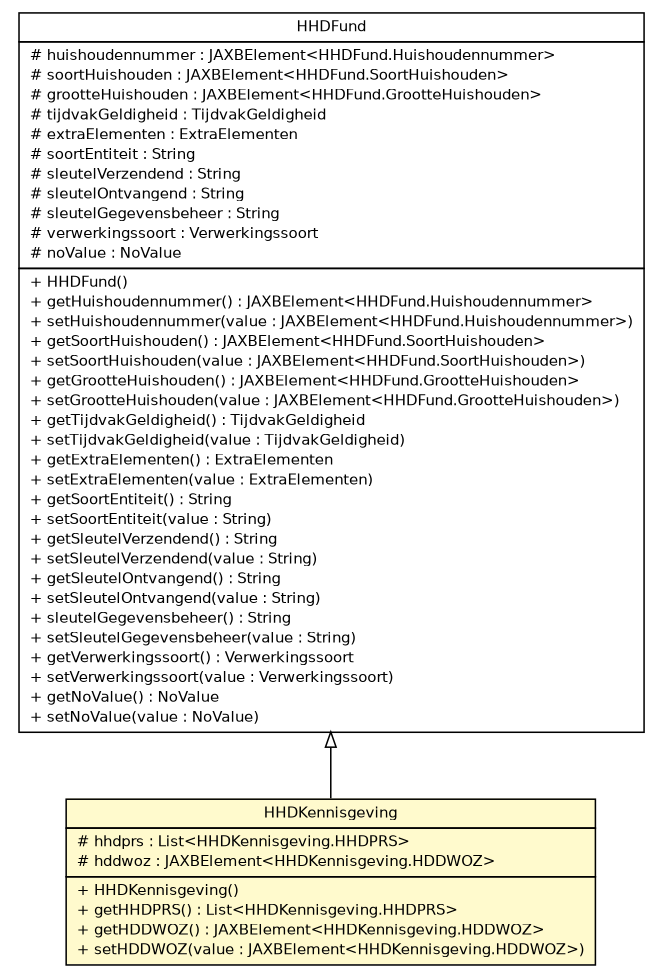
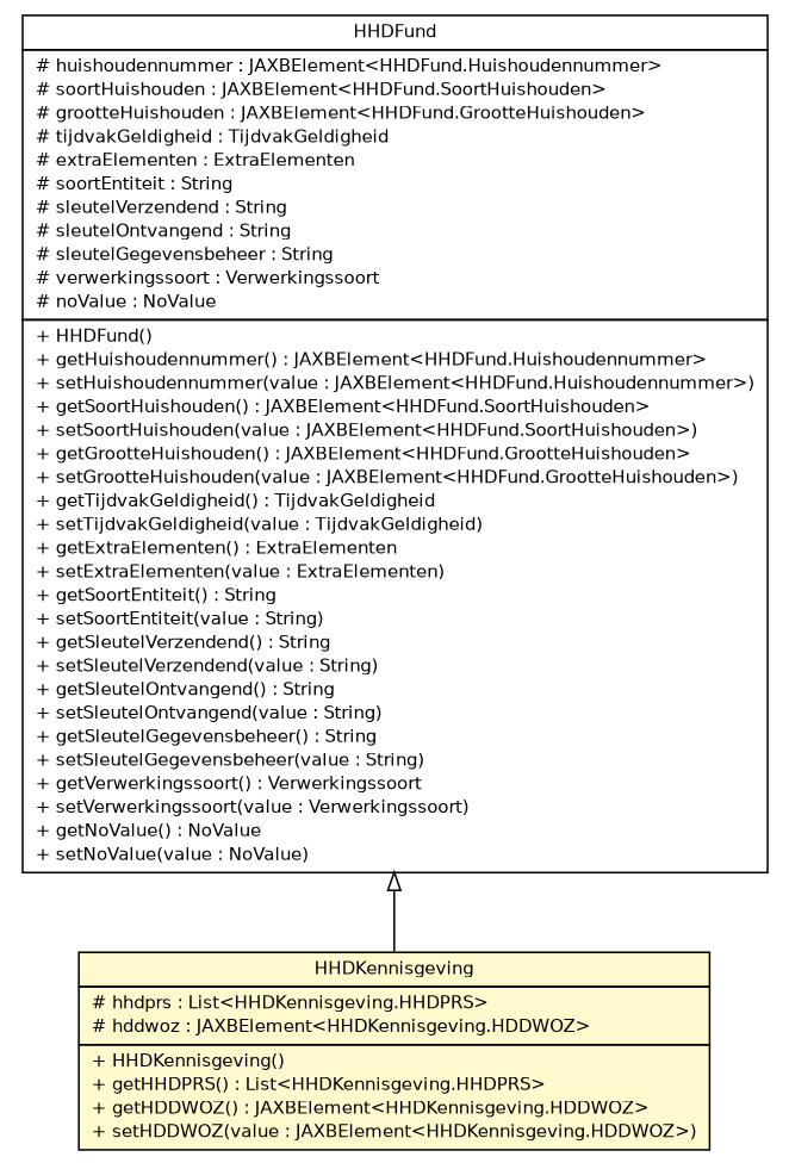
  digraph {
    nodesep=0.25
    ranksep=0.5
    fontname="DejaVu Sans"
    node [fontcolor=black fontname="DejaVu Sans" fontsize=10.0 shape=plaintext]
-   n1 [label=<<table title="nl.egem.stuf.sector.bg._0204.HHDFund" border="0" cellborder="1" cellspacing="0" cellpadding="2" port="p" href="./HHDFund.html"> 		<tr><td><table border="0" cellspacing="0" cellpadding="1"> <tr><td align="center" balign="center"> HHDFund </td></tr> 		</table></td></tr> 		<tr><td><table border="0" cellspacing="0" cellpadding="1"> <tr><td align="left" balign="left"> # huishoudennummer : JAXBElement&lt;HHDFund.Huishoudennummer&gt; </td></tr> <tr><td align="left" balign="left"> # soortHuishouden : JAXBElement&lt;HHDFund.SoortHuishouden&gt; </td></tr> <tr><td align="left" balign="left"> # grootteHuishouden : JAXBElement&lt;HHDFund.GrootteHuishouden&gt; </td></tr> <tr><td align="left" balign="left"> # tijdvakGeldigheid : TijdvakGeldigheid </td></tr> <tr><td align="left" balign="left"> # extraElementen : ExtraElementen </td></tr> <tr><td align="left" balign="left"> # soortEntiteit : String </td></tr> <tr><td align="left" balign="left"> # sleutelVerzendend : String </td></tr> <tr><td align="left" balign="left"> # sleutelOntvangend : String </td></tr> <tr><td align="left" balign="left"> # sleutelGegevensbeheer : String </td></tr> <tr><td align="left" balign="left"> # verwerkingssoort : Verwerkingssoort </td></tr> <tr><td align="left" balign="left"> # noValue : NoValue </td></tr> 		</table></td></tr> 		<tr><td><table border="0" cellspacing="0" cellpadding="1"> <tr><td align="left" balign="left"> + HHDFund() </td></tr> <tr><td align="left" balign="left"> + getHuishoudennummer() : JAXBElement&lt;HHDFund.Huishoudennummer&gt; </td></tr> <tr><td align="left" balign="left"> + setHuishoudennummer(value : JAXBElement&lt;HHDFund.Huishoudennummer&gt;) </td></tr> <tr><td align="left" balign="left"> + getSoortHuishouden() : JAXBElement&lt;HHDFund.SoortHuishouden&gt; </td></tr> <tr><td align="left" balign="left"> + setSoortHuishouden(value : JAXBElement&lt;HHDFund.SoortHuishouden&gt;) </td></tr> <tr><td align="left" balign="left"> + getGrootteHuishouden() : JAXBElement&lt;HHDFund.GrootteHuishouden&gt; </td></tr> <tr><td align="left" balign="left"> + setGrootteHuishouden(value : JAXBElement&lt;HHDFund.GrootteHuishouden&gt;) </td></tr> <tr><td align="left" balign="left"> + getTijdvakGeldigheid() : TijdvakGeldigheid </td></tr> <tr><td align="left" balign="left"> + setTijdvakGeldigheid(value : TijdvakGeldigheid) </td></tr> <tr><td align="left" balign="left"> + getExtraElementen() : ExtraElementen </td></tr> <tr><td align="left" balign="left"> + setExtraElementen(value : ExtraElementen) </td></tr> <tr><td align="left" balign="left"> + getSoortEntiteit() : String </td></tr> <tr><td align="left" balign="left"> + setSoortEntiteit(value : String) </td></tr> <tr><td align="left" balign="left"> + getSleutelVerzendend() : String </td></tr> <tr><td align="left" balign="left"> + setSleutelVerzendend(value : String) </td></tr> <tr><td align="left" balign="left"> + getSleutelOntvangend() : String </td></tr> <tr><td align="left" balign="left"> + setSleutelOntvangend(value : String) </td></tr> <tr><td align="left" balign="left"> + sleutelGegevensbeheer() : String </td></tr> <tr><td align="left" balign="left"> + setSleutelGegevensbeheer(value : String) </td></tr> <tr><td align="left" balign="left"> + getVerwerkingssoort() : Verwerkingssoort </td></tr> <tr><td align="left" balign="left"> + setVerwerkingssoort(value : Verwerkingssoort) </td></tr> <tr><td align="left" balign="left"> + getNoValue() : NoValue </td></tr> <tr><td align="left" balign="left"> + setNoValue(value : NoValue) </td></tr> 		</table></td></tr> 		</table>>]
+   n1 [label=<<table title="nl.egem.stuf.sector.bg._0204.HHDFund" border="0" cellborder="1" cellspacing="0" cellpadding="2" port="p" href="./HHDFund.html"> 		<tr><td><table border="0" cellspacing="0" cellpadding="1"> <tr><td align="center" balign="center"> HHDFund </td></tr> 		</table></td></tr> 		<tr><td><table border="0" cellspacing="0" cellpadding="1"> <tr><td align="left" balign="left"> # huishoudennummer : JAXBElement&lt;HHDFund.Huishoudennummer&gt; </td></tr> <tr><td align="left" balign="left"> # soortHuishouden : JAXBElement&lt;HHDFund.SoortHuishouden&gt; </td></tr> <tr><td align="left" balign="left"> # grootteHuishouden : JAXBElement&lt;HHDFund.GrootteHuishouden&gt; </td></tr> <tr><td align="left" balign="left"> # tijdvakGeldigheid : TijdvakGeldigheid </td></tr> <tr><td align="left" balign="left"> # extraElementen : ExtraElementen </td></tr> <tr><td align="left" balign="left"> # soortEntiteit : String </td></tr> <tr><td align="left" balign="left"> # sleutelVerzendend : String </td></tr> <tr><td align="left" balign="left"> # sleutelOntvangend : String </td></tr> <tr><td align="left" balign="left"> # sleutelGegevensbeheer : String </td></tr> <tr><td align="left" balign="left"> # verwerkingssoort : Verwerkingssoort </td></tr> <tr><td align="left" balign="left"> # noValue : NoValue </td></tr> 		</table></td></tr> 		<tr><td><table border="0" cellspacing="0" cellpadding="1"> <tr><td align="left" balign="left"> + HHDFund() </td></tr> <tr><td align="left" balign="left"> + getHuishoudennummer() : JAXBElement&lt;HHDFund.Huishoudennummer&gt; </td></tr> <tr><td align="left" balign="left"> + setHuishoudennummer(value : JAXBElement&lt;HHDFund.Huishoudennummer&gt;) </td></tr> <tr><td align="left" balign="left"> + getSoortHuishouden() : JAXBElement&lt;HHDFund.SoortHuishouden&gt; </td></tr> <tr><td align="left" balign="left"> + setSoortHuishouden(value : JAXBElement&lt;HHDFund.SoortHuishouden&gt;) </td></tr> <tr><td align="left" balign="left"> + getGrootteHuishouden() : JAXBElement&lt;HHDFund.GrootteHuishouden&gt; </td></tr> <tr><td align="left" balign="left"> + setGrootteHuishouden(value : JAXBElement&lt;HHDFund.GrootteHuishouden&gt;) </td></tr> <tr><td align="left" balign="left"> + getTijdvakGeldigheid() : TijdvakGeldigheid </td></tr> <tr><td align="left" balign="left"> + setTijdvakGeldigheid(value : TijdvakGeldigheid) </td></tr> <tr><td align="left" balign="left"> + getExtraElementen() : ExtraElementen </td></tr> <tr><td align="left" balign="left"> + setExtraElementen(value : ExtraElementen) </td></tr> <tr><td align="left" balign="left"> + getSoortEntiteit() : String </td></tr> <tr><td align="left" balign="left"> + setSoortEntiteit(value : String) </td></tr> <tr><td align="left" balign="left"> + getSleutelVerzendend() : String </td></tr> <tr><td align="left" balign="left"> + setSleutelVerzendend(value : String) </td></tr> <tr><td align="left" balign="left"> + getSleutelOntvangend() : String </td></tr> <tr><td align="left" balign="left"> + setSleutelOntvangend(value : String) </td></tr> <tr><td align="left" balign="left"> + getSleutelGegevensbeheer() : String </td></tr> <tr><td align="left" balign="left"> + setSleutelGegevensbeheer(value : String) </td></tr> <tr><td align="left" balign="left"> + getVerwerkingssoort() : Verwerkingssoort </td></tr> <tr><td align="left" balign="left"> + setVerwerkingssoort(value : Verwerkingssoort) </td></tr> <tr><td align="left" balign="left"> + getNoValue() : NoValue </td></tr> <tr><td align="left" balign="left"> + setNoValue(value : NoValue) </td></tr> 		</table></td></tr> 		</table>>]
    n2 [label=<<table title="nl.egem.stuf.sector.bg._0204.HHDKennisgeving" border="0" cellborder="1" cellspacing="0" cellpadding="2" port="p" bgcolor="lemonChiffon" href="./HHDKennisgeving.html"> 		<tr><td><table border="0" cellspacing="0" cellpadding="1"> <tr><td align="center" balign="center"> HHDKennisgeving </td></tr> 		</table></td></tr> 		<tr><td><table border="0" cellspacing="0" cellpadding="1"> <tr><td align="left" balign="left"> # hhdprs : List&lt;HHDKennisgeving.HHDPRS&gt; </td></tr> <tr><td align="left" balign="left"> # hddwoz : JAXBElement&lt;HHDKennisgeving.HDDWOZ&gt; </td></tr> 		</table></td></tr> 		<tr><td><table border="0" cellspacing="0" cellpadding="1"> <tr><td align="left" balign="left"> + HHDKennisgeving() </td></tr> <tr><td align="left" balign="left"> + getHHDPRS() : List&lt;HHDKennisgeving.HHDPRS&gt; </td></tr> <tr><td align="left" balign="left"> + getHDDWOZ() : JAXBElement&lt;HHDKennisgeving.HDDWOZ&gt; </td></tr> <tr><td align="left" balign="left"> + setHDDWOZ(value : JAXBElement&lt;HHDKennisgeving.HDDWOZ&gt;) </td></tr> 		</table></td></tr> 		</table>>]
    n1 -> n2 [arrowtail=empty dir=back fontname="DejaVu Sans" fontsize=10 headport=p labelfontname=Helvetica labelfontsize=10 tailport=p]
  }
